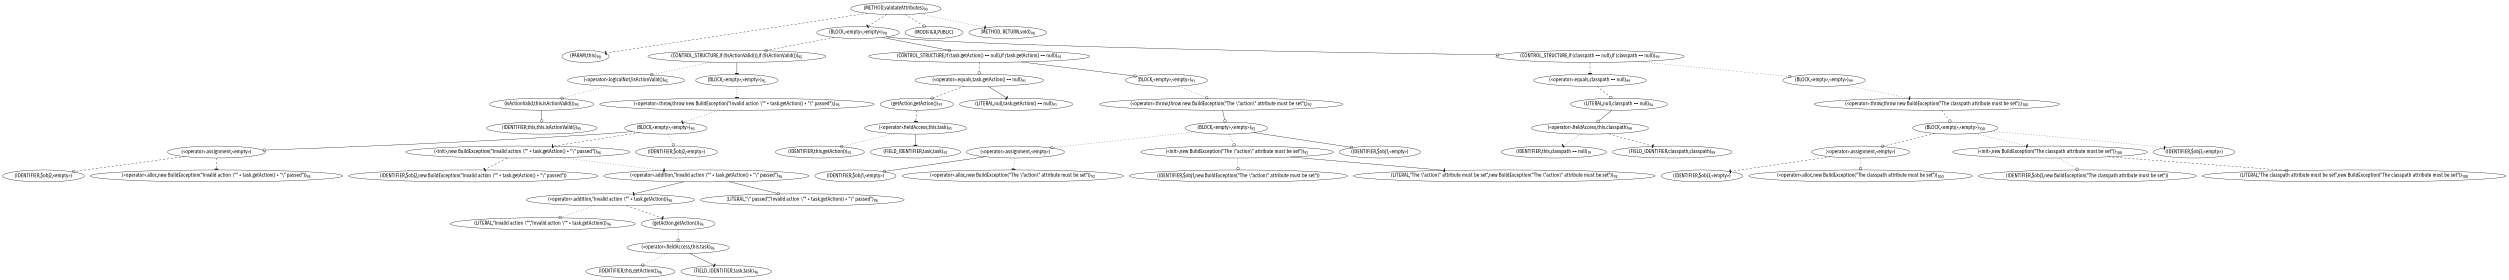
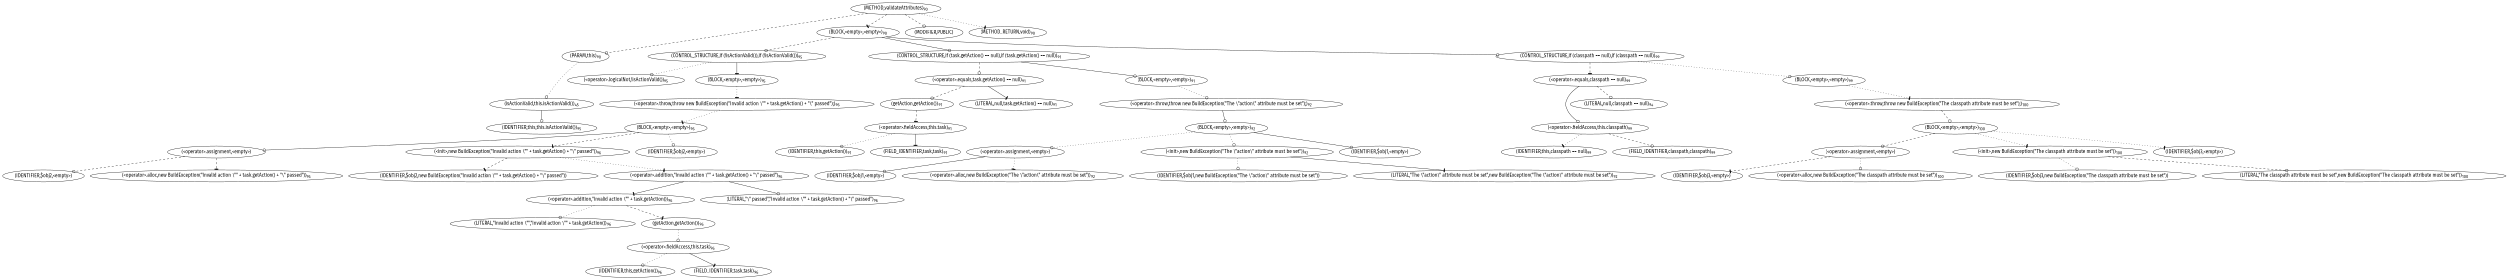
  digraph {
    fontname="Fira Sans"
    node [fontname="Fira Sans"]
    edge [arrowhead=odot fontname="Fira Sans" style=dotted]
    n1 [label=<(METHOD,validateAttributes)<SUB>90</SUB>>]
    n2 [label=<(PARAM,this)<SUB>90</SUB>>]
    n3 [label=<(BLOCK,&lt;empty&gt;,&lt;empty&gt;)<SUB>90</SUB>>]
    n4 [label=<(MODIFIER,PUBLIC)>]
    n5 [label=<(METHOD_RETURN,void)<SUB>90</SUB>>]
    n6 [label=<(CONTROL_STRUCTURE,if (task.getAction() == null),if (task.getAction() == null))<SUB>91</SUB>>]
    n7 [label=<(CONTROL_STRUCTURE,if (!isActionValid()),if (!isActionValid()))<SUB>95</SUB>>]
    n8 [label=<(CONTROL_STRUCTURE,if (classpath == null),if (classpath == null))<SUB>99</SUB>>]
    n9 [label=<(&lt;operator&gt;.equals,task.getAction() == null)<SUB>91</SUB>>]
    n10 [label=<(BLOCK,&lt;empty&gt;,&lt;empty&gt;)<SUB>91</SUB>>]
    n11 [label=<(&lt;operator&gt;.logicalNot,!isActionValid())<SUB>95</SUB>>]
    n12 [label=<(BLOCK,&lt;empty&gt;,&lt;empty&gt;)<SUB>95</SUB>>]
    n13 [label=<(&lt;operator&gt;.equals,classpath == null)<SUB>99</SUB>>]
    n14 [label=<(BLOCK,&lt;empty&gt;,&lt;empty&gt;)<SUB>99</SUB>>]
    n15 [label=<(getAction,getAction())<SUB>91</SUB>>]
    n16 [label=<(LITERAL,null,task.getAction() == null)<SUB>91</SUB>>]
    n17 [label=<(&lt;operator&gt;.throw,throw new BuildException(&quot;The \&quot;action\&quot; attribute must be set&quot;);)<SUB>92</SUB>>]
    n18 [label=<(&lt;operator&gt;.fieldAccess,this.task)<SUB>91</SUB>>]
    n19 [label=<(IDENTIFIER,this,getAction())<SUB>91</SUB>>]
    n20 [label=<(FIELD_IDENTIFIER,task,task)<SUB>91</SUB>>]
    n21 [label=<(BLOCK,&lt;empty&gt;,&lt;empty&gt;)<SUB>92</SUB>>]
    n22 [label=<(&lt;operator&gt;.assignment,&lt;empty&gt;)>]
    n23 [label=<(&lt;init&gt;,new BuildException(&quot;The \&quot;action\&quot; attribute must be set&quot;))<SUB>92</SUB>>]
    n24 [label=<(IDENTIFIER,$obj1,&lt;empty&gt;)>]
    n25 [label=<(IDENTIFIER,$obj1,&lt;empty&gt;)>]
    n26 [label=<(&lt;operator&gt;.alloc,new BuildException(&quot;The \&quot;action\&quot; attribute must be set&quot;))<SUB>92</SUB>>]
    n27 [label=<(IDENTIFIER,$obj1,new BuildException(&quot;The \&quot;action\&quot; attribute must be set&quot;))>]
    n28 [label=<(LITERAL,&quot;The \&quot;action\&quot; attribute must be set&quot;,new BuildException(&quot;The \&quot;action\&quot; attribute must be set&quot;))<SUB>92</SUB>>]
-   n29 [label=<(isActionValid,this.isActionValid())<SUB>95</SUB>>]
+   n29 [label=<(isActionValid,this.isActionValid())<SUB>45</SUB>>]
    n30 [label=<(&lt;operator&gt;.throw,throw new BuildException(&quot;Invalid action \&quot;&quot; + task.getAction() + &quot;\&quot; passed&quot;);)<SUB>96</SUB>>]
    n31 [label=<(IDENTIFIER,this,this.isActionValid())<SUB>95</SUB>>]
    n32 [label=<(BLOCK,&lt;empty&gt;,&lt;empty&gt;)<SUB>96</SUB>>]
    n33 [label=<(&lt;operator&gt;.assignment,&lt;empty&gt;)>]
    n34 [label=<(&lt;init&gt;,new BuildException(&quot;Invalid action \&quot;&quot; + task.getAction() + &quot;\&quot; passed&quot;))<SUB>96</SUB>>]
    n35 [label=<(IDENTIFIER,$obj2,&lt;empty&gt;)>]
    n36 [label=<(IDENTIFIER,$obj2,&lt;empty&gt;)>]
    n37 [label=<(&lt;operator&gt;.alloc,new BuildException(&quot;Invalid action \&quot;&quot; + task.getAction() + &quot;\&quot; passed&quot;))<SUB>96</SUB>>]
    n38 [label=<(IDENTIFIER,$obj2,new BuildException(&quot;Invalid action \&quot;&quot; + task.getAction() + &quot;\&quot; passed&quot;))>]
    n39 [label=<(&lt;operator&gt;.addition,&quot;Invalid action \&quot;&quot; + task.getAction() + &quot;\&quot; passed&quot;)<SUB>96</SUB>>]
    n40 [label=<(&lt;operator&gt;.addition,&quot;Invalid action \&quot;&quot; + task.getAction())<SUB>96</SUB>>]
    n41 [label=<(LITERAL,&quot;\&quot; passed&quot;,&quot;Invalid action \&quot;&quot; + task.getAction() + &quot;\&quot; passed&quot;)<SUB>96</SUB>>]
    n42 [label=<(LITERAL,&quot;Invalid action \&quot;&quot;,&quot;Invalid action \&quot;&quot; + task.getAction())<SUB>96</SUB>>]
    n43 [label=<(getAction,getAction())<SUB>96</SUB>>]
    n44 [label=<(&lt;operator&gt;.fieldAccess,this.task)<SUB>96</SUB>>]
    n45 [label=<(IDENTIFIER,this,getAction())<SUB>96</SUB>>]
    n46 [label=<(FIELD_IDENTIFIER,task,task)<SUB>96</SUB>>]
    n47 [label=<(&lt;operator&gt;.fieldAccess,this.classpath)<SUB>99</SUB>>]
    n48 [label=<(LITERAL,null,classpath == null)<SUB>94</SUB>>]
    n49 [label=<(&lt;operator&gt;.throw,throw new BuildException(&quot;The classpath attribute must be set&quot;);)<SUB>100</SUB>>]
-   n50 [label=<(IDENTIFIER,this,classpath == null)<SUB>19</SUB>>]
+   n50 [label=<(IDENTIFIER,this,classpath == null)<SUB>99</SUB>>]
    n51 [label=<(FIELD_IDENTIFIER,classpath,classpath)<SUB>99</SUB>>]
    n52 [label=<(BLOCK,&lt;empty&gt;,&lt;empty&gt;)<SUB>100</SUB>>]
    n53 [label=<(&lt;operator&gt;.assignment,&lt;empty&gt;)>]
    n54 [label=<(&lt;init&gt;,new BuildException(&quot;The classpath attribute must be set&quot;))<SUB>100</SUB>>]
    n55 [label=<(IDENTIFIER,$obj3,&lt;empty&gt;)>]
    n56 [label=<(IDENTIFIER,$obj3,&lt;empty&gt;)>]
    n57 [label=<(&lt;operator&gt;.alloc,new BuildException(&quot;The classpath attribute must be set&quot;))<SUB>100</SUB>>]
    n58 [label=<(IDENTIFIER,$obj3,new BuildException(&quot;The classpath attribute must be set&quot;))>]
    n59 [label=<(LITERAL,&quot;The classpath attribute must be set&quot;,new BuildException(&quot;The classpath attribute must be set&quot;))<SUB>100</SUB>>]
-   n1 -> n2 [arrowhead=tee style=dashed]
+   n1 -> n2 [style=dashed]
    n1 -> n3 [arrowhead=tee style=dashed]
    n1 -> n4 [style=dashed]
    n1 -> n5 [arrowhead=tee]
    n3 -> n6 [style=solid]
    n3 -> n7 [style=dashed]
    n3 -> n8 [style=solid]
    n6 -> n9 [style=dashed]
    n6 -> n10 [style=solid]
    n7 -> n11
    n7 -> n12 [arrowhead=tee style=solid]
    n8 -> n13 [arrowhead=tee style=dashed]
    n8 -> n14
    n9 -> n15 [style=dashed]
    n9 -> n16 [arrowhead=tee style=solid]
    n10 -> n17
-   n11 -> n29
+   n2 -> n29
    n12 -> n30 [arrowhead=tee]
-   n48 -> n47 [style=solid]
+   n13 -> n47 [style=solid]
    n13 -> n48 [style=dashed]
    n14 -> n49 [arrowhead=tee]
    n15 -> n18 [arrowhead=tee style=dashed]
    n17 -> n21 [style=solid]
    n18 -> n19
    n18 -> n20 [arrowhead=tee style=solid]
    n21 -> n22
    n21 -> n23
    n21 -> n24 [style=solid]
    n22 -> n25 [style=solid]
    n22 -> n26 [arrowhead=tee]
    n23 -> n27
    n23 -> n28 [arrowhead=tee style=solid]
    n29 -> n31 [style=solid]
    n30 -> n32 [arrowhead=tee]
    n32 -> n33 [style=solid]
    n32 -> n34 [arrowhead=tee style=dashed]
    n32 -> n35
    n33 -> n36 [style=dashed]
    n33 -> n37 [arrowhead=tee style=dashed]
    n34 -> n38 [arrowhead=tee style=dashed]
    n34 -> n39 [arrowhead=tee]
    n39 -> n40 [arrowhead=tee style=solid]
    n39 -> n41 [style=solid]
    n40 -> n42
    n40 -> n43 [arrowhead=tee style=dashed]
    n43 -> n44
    n44 -> n45
    n44 -> n46 [arrowhead=tee style=solid]
    n47 -> n50 [arrowhead=tee]
-   n47 -> n51 [arrowhead=tee style=dashed]
+   n47 -> n51 [style=dashed]
    n49 -> n52 [style=dashed]
    n52 -> n53 [style=dashed]
    n52 -> n54 [arrowhead=tee]
    n52 -> n55 [arrowhead=tee]
    n53 -> n56 [arrowhead=tee style=dashed]
    n53 -> n57
    n54 -> n58
    n54 -> n59 [style=dashed]
  }
